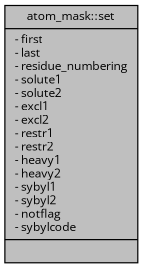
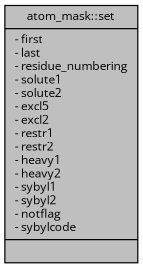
  digraph {
    fontname="Open Sans"
-   n1 [color=black fillcolor=grey75 fontcolor=black fontname="Open Sans" fontsize=10 height=0.2 label="{atom_mask::set\n|- first\l- last\l- residue_numbering\l- solute1\l- solute2\l- excl1\l- excl2\l- restr1\l- restr2\l- heavy1\l- heavy2\l- sybyl1\l- sybyl2\l- notflag\l- sybylcode\l|}" shape=record style=filled width=0.4]
+   n1 [color=black fillcolor=grey75 fontcolor=black fontname="Open Sans" fontsize=10 height=0.2 label="{atom_mask::set\n|- first\l- last\l- residue_numbering\l- solute1\l- solute2\l- excl5\l- excl2\l- restr1\l- restr2\l- heavy1\l- heavy2\l- sybyl1\l- sybyl2\l- notflag\l- sybylcode\l|}" shape=record style=filled width=0.4]
  }
